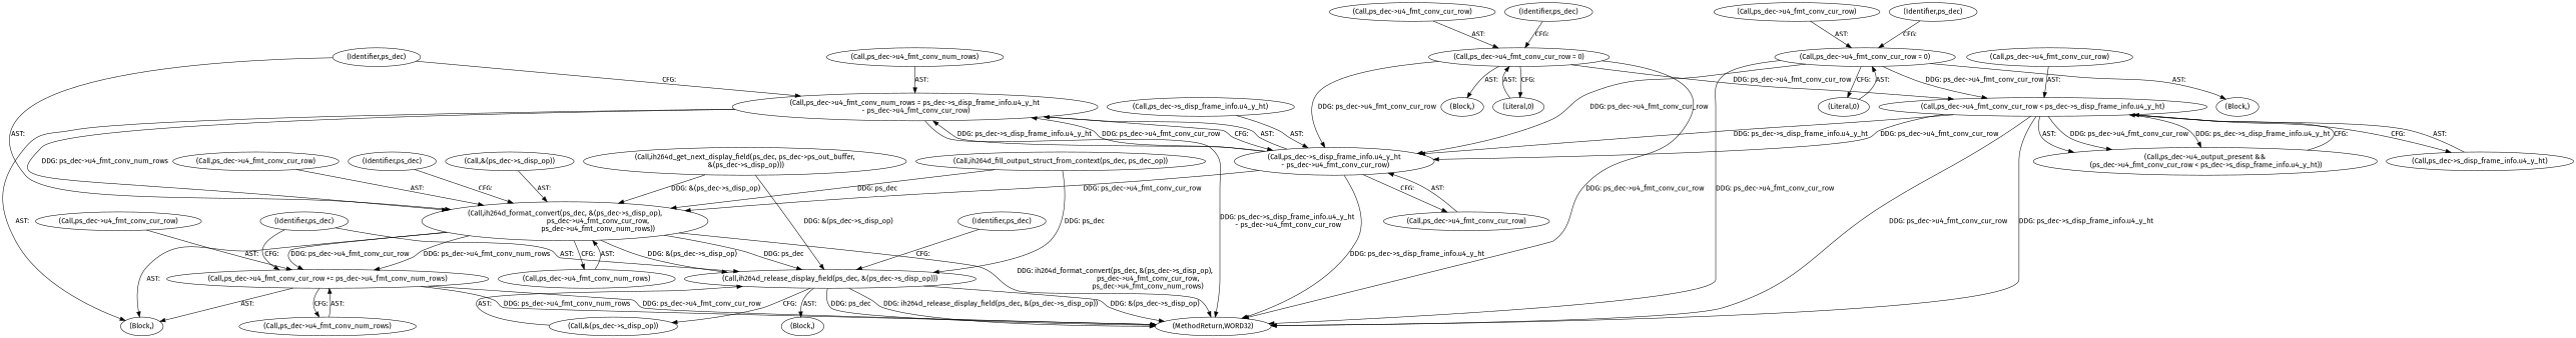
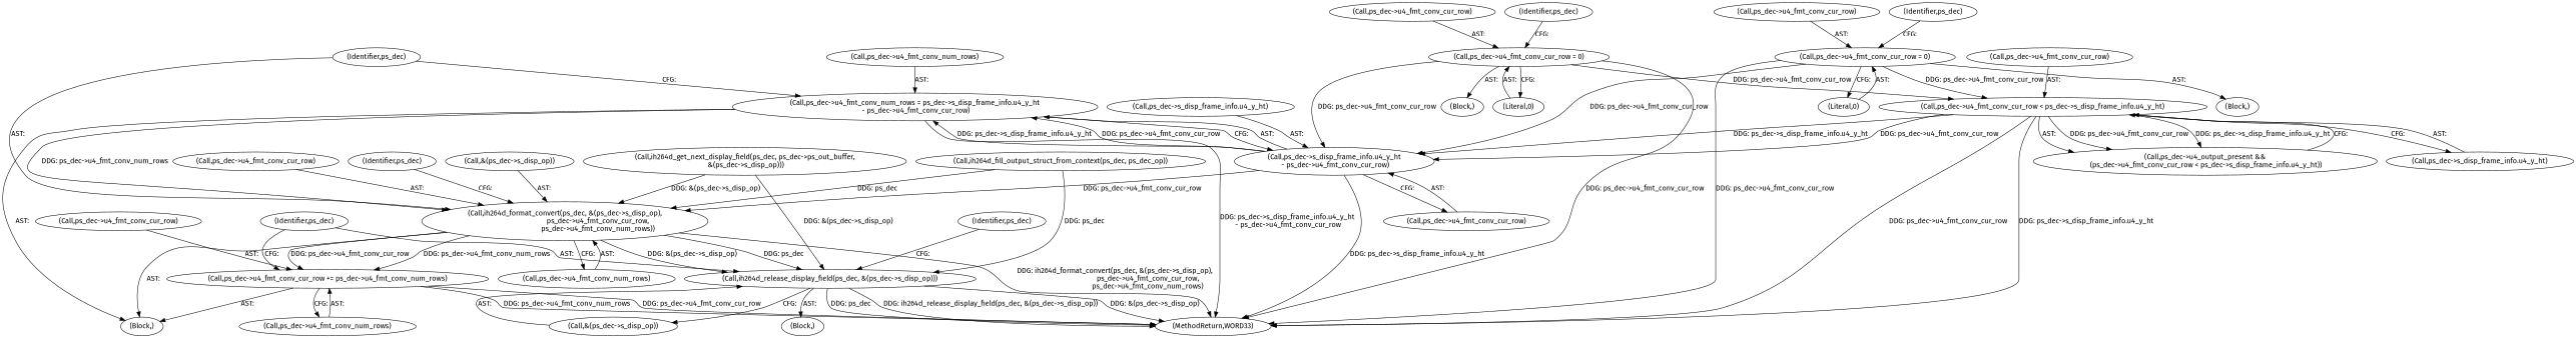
  digraph {
    fontname="Fira Sans"
    node [fontname="Fira Sans"]
    edge [fontname="Fira Sans"]
    n1 [label="(Call,ps_dec->u4_fmt_conv_num_rows = ps_dec->s_disp_frame_info.u4_y_ht\n - ps_dec->u4_fmt_conv_cur_row)"]
    n2 [label="(Call,ps_dec->s_disp_frame_info.u4_y_ht\n - ps_dec->u4_fmt_conv_cur_row)"]
    n3 [label="(Call,ih264d_format_convert(ps_dec, &(ps_dec->s_disp_op),\n                                  ps_dec->u4_fmt_conv_cur_row,\n                                  ps_dec->u4_fmt_conv_num_rows))"]
-   n4 [label="(MethodReturn,WORD32)"]
+   n4 [label="(MethodReturn,WORD33)"]
    n5 [label="(Block,)"]
    n6 [label="(Call,ps_dec->u4_fmt_conv_cur_row)"]
    n7 [label="(Call,ps_dec->u4_fmt_conv_cur_row < ps_dec->s_disp_frame_info.u4_y_ht)"]
    n8 [label="(Call,ps_dec->u4_output_present &&\n (ps_dec->u4_fmt_conv_cur_row < ps_dec->s_disp_frame_info.u4_y_ht))"]
    n9 [label="(Call,ps_dec->s_disp_frame_info.u4_y_ht)"]
    n10 [label="(Call,ps_dec->u4_fmt_conv_cur_row = 0)"]
    n11 [label="(Block,)"]
    n12 [label="(Literal,0)"]
    n13 [label="(Call,ps_dec->u4_fmt_conv_cur_row = 0)"]
    n14 [label="(Literal,0)"]
    n15 [label="(Block,)"]
    n16 [label="(Call,ps_dec->u4_fmt_conv_cur_row += ps_dec->u4_fmt_conv_num_rows)"]
    n17 [label="(Call,ih264d_release_display_field(ps_dec, &(ps_dec->s_disp_op)))"]
    n18 [label="(Call,ps_dec->u4_fmt_conv_num_rows)"]
    n19 [label="(Call,ps_dec->u4_fmt_conv_num_rows)"]
    n20 [label="(Call,&(ps_dec->s_disp_op))"]
    n21 [label="(Block,)"]
    n22 [label="(Identifier,ps_dec)"]
    n23 [label="(Call,ps_dec->u4_fmt_conv_cur_row)"]
    n24 [label="(Identifier,ps_dec)"]
    n25 [label="(Call,&(ps_dec->s_disp_op))"]
    n26 [label="(Call,ps_dec->u4_fmt_conv_cur_row)"]
    n27 [label="(Call,ps_dec->u4_fmt_conv_num_rows)"]
    n28 [label="(Call,ih264d_fill_output_struct_from_context(ps_dec, ps_dec_op))"]
    n29 [label="(Call,ps_dec->u4_fmt_conv_cur_row)"]
    n30 [label="(Call,ih264d_get_next_display_field(ps_dec, ps_dec->ps_out_buffer,\n &(ps_dec->s_disp_op)))"]
    n31 [label="(Call,ps_dec->u4_fmt_conv_cur_row)"]
    n32 [label="(Identifier,ps_dec)"]
    n33 [label="(Identifier,ps_dec)"]
    n34 [label="(Identifier,ps_dec)"]
    n35 [label="(Call,ps_dec->u4_fmt_conv_cur_row)"]
    n36 [label="(Identifier,ps_dec)"]
    n37 [label="(Call,ps_dec->s_disp_frame_info.u4_y_ht)"]
    n1 -> n2 [label="CFG: "]
    n1 -> n3 [label="DDG: ps_dec->u4_fmt_conv_num_rows"]
    n1 -> n4 [label="DDG: ps_dec->s_disp_frame_info.u4_y_ht\n - ps_dec->u4_fmt_conv_cur_row"]
    n1 -> n5 [label="AST: "]
    n2 -> n1 [label="AST: "]
    n2 -> n1 [label="DDG: ps_dec->s_disp_frame_info.u4_y_ht"]
    n2 -> n1 [label="DDG: ps_dec->u4_fmt_conv_cur_row"]
    n2 -> n3 [label="DDG: ps_dec->u4_fmt_conv_cur_row"]
    n2 -> n4 [label="DDG: ps_dec->s_disp_frame_info.u4_y_ht"]
    n2 -> n6 [label="CFG: "]
    n3 -> n4 [label="DDG: ih264d_format_convert(ps_dec, &(ps_dec->s_disp_op),\n                                  ps_dec->u4_fmt_conv_cur_row,\n                                  ps_dec->u4_fmt_conv_num_rows)"]
    n3 -> n5 [label="AST: "]
    n3 -> n16 [label="DDG: ps_dec->u4_fmt_conv_num_rows"]
    n3 -> n16 [label="DDG: ps_dec->u4_fmt_conv_cur_row"]
    n3 -> n17 [label="DDG: ps_dec"]
    n3 -> n17 [label="DDG: &(ps_dec->s_disp_op)"]
    n3 -> n18 [label="CFG: "]
    n6 -> n2 [label="AST: "]
    n7 -> n2 [label="DDG: ps_dec->s_disp_frame_info.u4_y_ht"]
    n7 -> n2 [label="DDG: ps_dec->u4_fmt_conv_cur_row"]
    n7 -> n4 [label="DDG: ps_dec->u4_fmt_conv_cur_row"]
    n7 -> n4 [label="DDG: ps_dec->s_disp_frame_info.u4_y_ht"]
    n7 -> n8 [label="AST: "]
    n7 -> n8 [label="DDG: ps_dec->u4_fmt_conv_cur_row"]
    n7 -> n8 [label="DDG: ps_dec->s_disp_frame_info.u4_y_ht"]
    n7 -> n9 [label="CFG: "]
    n8 -> n7 [label="CFG: "]
    n9 -> n7 [label="AST: "]
    n10 -> n2 [label="DDG: ps_dec->u4_fmt_conv_cur_row"]
    n10 -> n4 [label="DDG: ps_dec->u4_fmt_conv_cur_row"]
    n10 -> n7 [label="DDG: ps_dec->u4_fmt_conv_cur_row"]
    n10 -> n11 [label="AST: "]
    n10 -> n12 [label="CFG: "]
    n12 -> n10 [label="AST: "]
    n13 -> n2 [label="DDG: ps_dec->u4_fmt_conv_cur_row"]
    n13 -> n4 [label="DDG: ps_dec->u4_fmt_conv_cur_row"]
    n13 -> n7 [label="DDG: ps_dec->u4_fmt_conv_cur_row"]
    n13 -> n14 [label="CFG: "]
    n13 -> n15 [label="AST: "]
    n14 -> n13 [label="AST: "]
    n16 -> n4 [label="DDG: ps_dec->u4_fmt_conv_cur_row"]
    n16 -> n4 [label="DDG: ps_dec->u4_fmt_conv_num_rows"]
    n16 -> n5 [label="AST: "]
    n16 -> n19 [label="CFG: "]
    n17 -> n4 [label="DDG: ps_dec"]
    n17 -> n4 [label="DDG: ih264d_release_display_field(ps_dec, &(ps_dec->s_disp_op))"]
    n17 -> n4 [label="DDG: &(ps_dec->s_disp_op)"]
    n17 -> n20 [label="CFG: "]
    n17 -> n21 [label="AST: "]
    n18 -> n3 [label="AST: "]
    n19 -> n16 [label="AST: "]
    n20 -> n17 [label="AST: "]
    n22 -> n1 [label="CFG: "]
    n22 -> n3 [label="AST: "]
    n23 -> n13 [label="AST: "]
    n24 -> n13 [label="CFG: "]
    n25 -> n3 [label="AST: "]
    n26 -> n16 [label="AST: "]
    n27 -> n1 [label="AST: "]
    n28 -> n3 [label="DDG: ps_dec"]
    n28 -> n17 [label="DDG: ps_dec"]
    n29 -> n10 [label="AST: "]
    n30 -> n3 [label="DDG: &(ps_dec->s_disp_op)"]
    n30 -> n17 [label="DDG: &(ps_dec->s_disp_op)"]
    n31 -> n3 [label="AST: "]
    n32 -> n3 [label="CFG: "]
    n33 -> n16 [label="CFG: "]
    n33 -> n17 [label="AST: "]
    n34 -> n10 [label="CFG: "]
    n35 -> n7 [label="AST: "]
    n36 -> n17 [label="CFG: "]
    n37 -> n2 [label="AST: "]
  }
